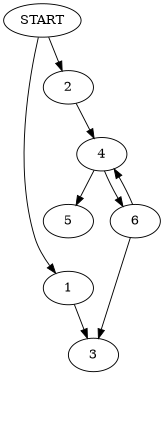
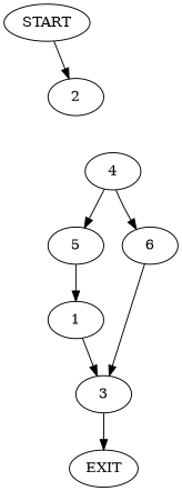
  digraph {
    n1 [label=START]
    1
    2
    3
+   n5 [label=EXIT]
    4
    5
    6
-   n1 -> 1
+   5 -> 1
    n1 -> 2
    1 -> 3
-   2 -> 4
+   3 -> n5
    4 -> 5
    4 -> 6
    6 -> 3
-   6 -> 4
  }
